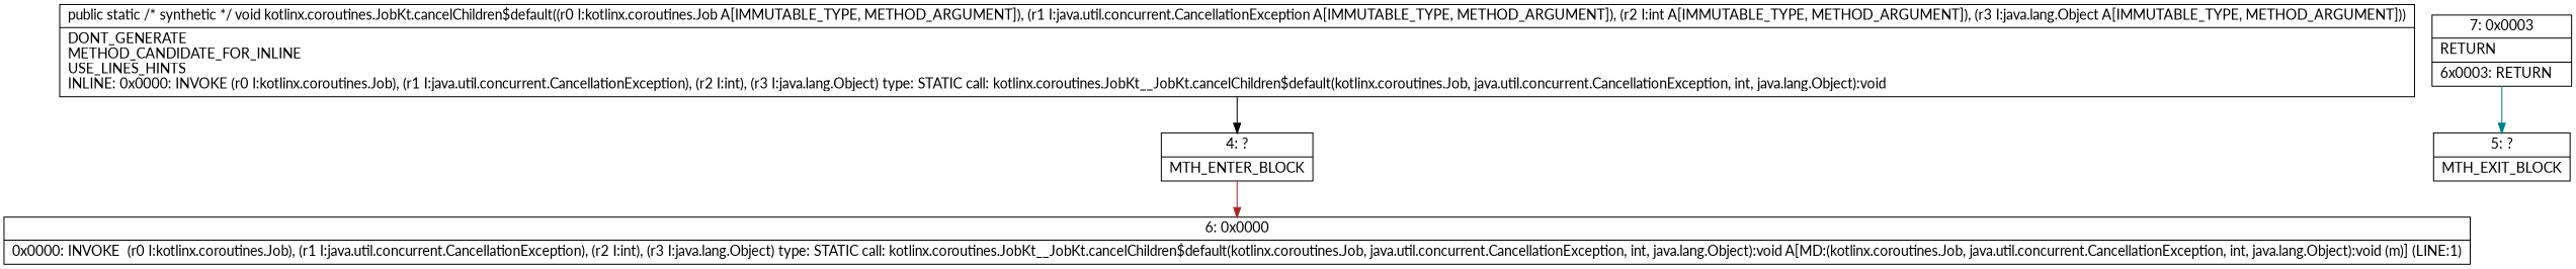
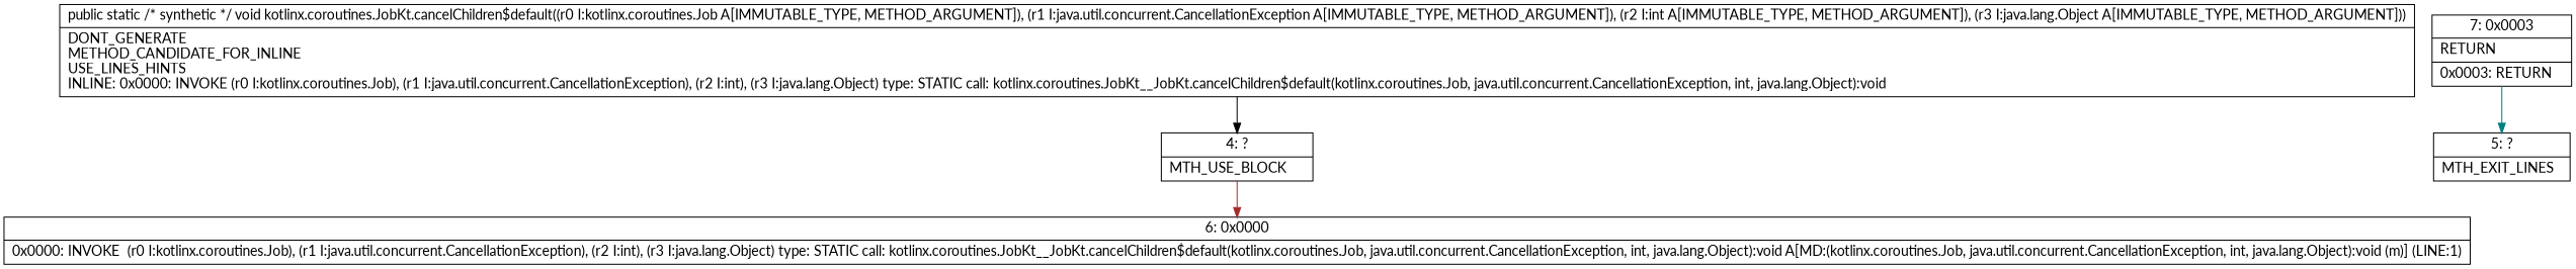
  digraph {
    fontname=Lato
    node [fontname=Lato shape=record]
    edge [fontname=Lato]
-   n1 [label="{4\:\ ?|MTH_ENTER_BLOCK\l}"]
+   n1 [label="{4\:\ ?|MTH_USE_BLOCK\l}"]
    n2 [label="{6\:\ 0x0000|0x0000: INVOKE  (r0 I:kotlinx.coroutines.Job), (r1 I:java.util.concurrent.CancellationException), (r2 I:int), (r3 I:java.lang.Object) type: STATIC call: kotlinx.coroutines.JobKt__JobKt.cancelChildren$default(kotlinx.coroutines.Job, java.util.concurrent.CancellationException, int, java.lang.Object):void A[MD:(kotlinx.coroutines.Job, java.util.concurrent.CancellationException, int, java.lang.Object):void (m)] (LINE:1)\l}"]
-   n3 [label="{7\:\ 0x0003|RETURN\l|6x0003: RETURN   \l}"]
-   n4 [label="{5\:\ ?|MTH_EXIT_BLOCK\l}"]
+   n3 [label="{7\:\ 0x0003|RETURN\l|0x0003: RETURN   \l}"]
+   n4 [label="{5\:\ ?|MTH_EXIT_LINES\l}"]
    n5 [label="{public static \/* synthetic *\/ void kotlinx.coroutines.JobKt.cancelChildren$default((r0 I:kotlinx.coroutines.Job A[IMMUTABLE_TYPE, METHOD_ARGUMENT]), (r1 I:java.util.concurrent.CancellationException A[IMMUTABLE_TYPE, METHOD_ARGUMENT]), (r2 I:int A[IMMUTABLE_TYPE, METHOD_ARGUMENT]), (r3 I:java.lang.Object A[IMMUTABLE_TYPE, METHOD_ARGUMENT]))  | DONT_GENERATE\lMETHOD_CANDIDATE_FOR_INLINE\lUSE_LINES_HINTS\lINLINE: 0x0000: INVOKE  (r0 I:kotlinx.coroutines.Job), (r1 I:java.util.concurrent.CancellationException), (r2 I:int), (r3 I:java.lang.Object) type: STATIC call: kotlinx.coroutines.JobKt__JobKt.cancelChildren$default(kotlinx.coroutines.Job, java.util.concurrent.CancellationException, int, java.lang.Object):void\l}"]
    n1 -> n2 [color=brown]
    n3 -> n4 [color=teal]
    n5 -> n1 [color=black]
  }
